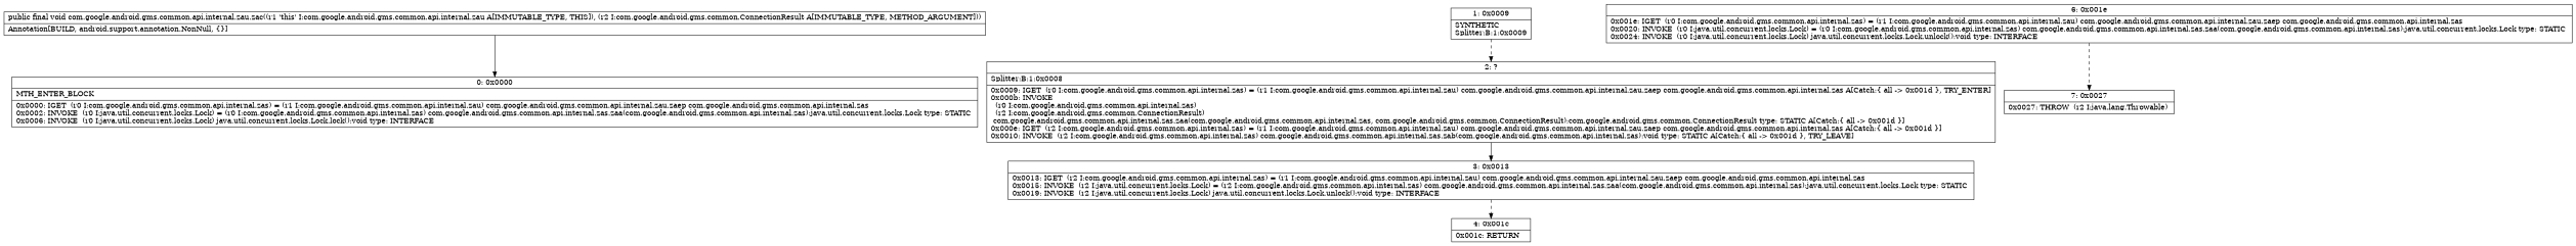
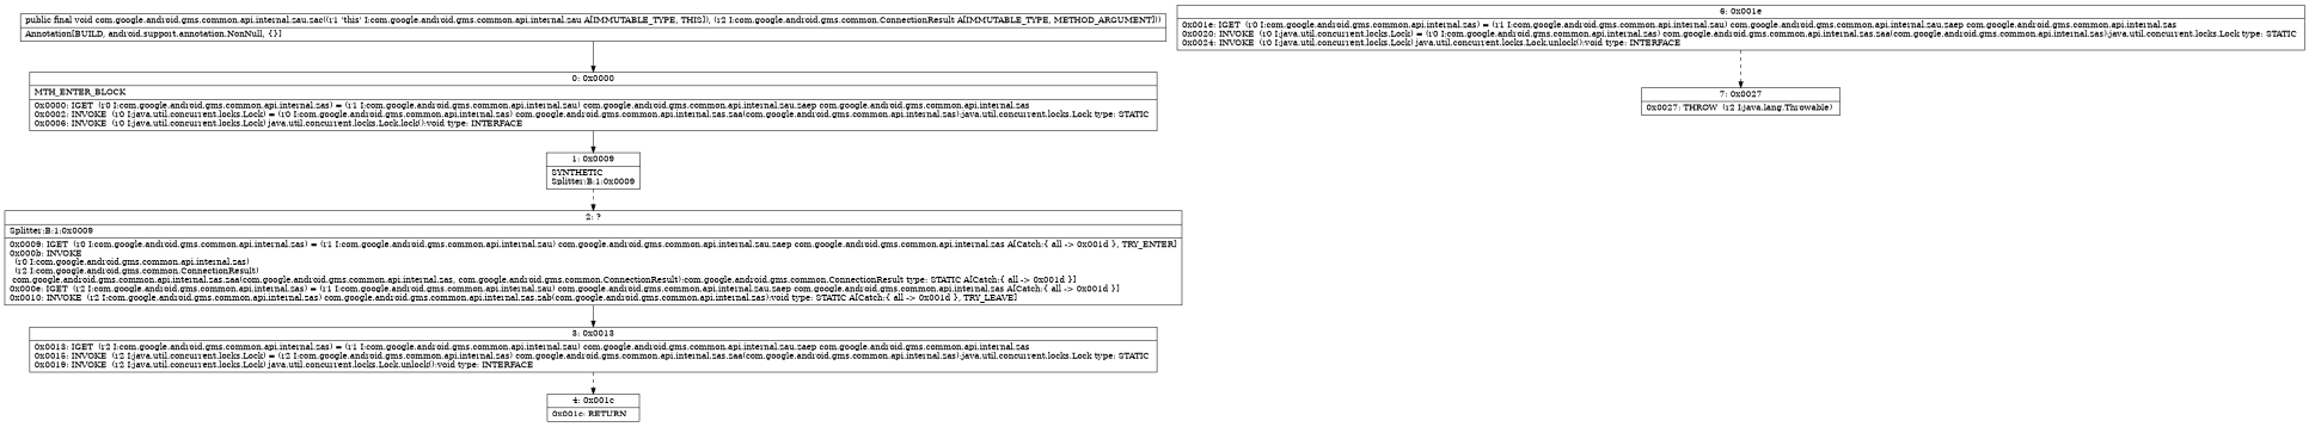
  digraph {
    node [shape=record]
    edge [style=solid]
    n1 [label="{0\:\ 0x0000|MTH_ENTER_BLOCK\l|0x0000: IGET  (r0 I:com.google.android.gms.common.api.internal.zas) = (r1 I:com.google.android.gms.common.api.internal.zau) com.google.android.gms.common.api.internal.zau.zaep com.google.android.gms.common.api.internal.zas \l0x0002: INVOKE  (r0 I:java.util.concurrent.locks.Lock) = (r0 I:com.google.android.gms.common.api.internal.zas) com.google.android.gms.common.api.internal.zas.zaa(com.google.android.gms.common.api.internal.zas):java.util.concurrent.locks.Lock type: STATIC \l0x0006: INVOKE  (r0 I:java.util.concurrent.locks.Lock) java.util.concurrent.locks.Lock.lock():void type: INTERFACE \l}"]
    n2 [label="{1\:\ 0x0009|SYNTHETIC\lSplitter:B:1:0x0009\l}"]
-   n3 [label="{2\:\ ?|Splitter:B:1:0x0008\l|0x0009: IGET  (r0 I:com.google.android.gms.common.api.internal.zas) = (r1 I:com.google.android.gms.common.api.internal.zau) com.google.android.gms.common.api.internal.zau.zaep com.google.android.gms.common.api.internal.zas A[Catch:\{ all \-\> 0x001d \}, TRY_ENTER]\l0x000b: INVOKE  \l  (r0 I:com.google.android.gms.common.api.internal.zas)\l  (r2 I:com.google.android.gms.common.ConnectionResult)\l com.google.android.gms.common.api.internal.zas.zaa(com.google.android.gms.common.api.internal.zas, com.google.android.gms.common.ConnectionResult):com.google.android.gms.common.ConnectionResult type: STATIC A[Catch:\{ all \-\> 0x001d \}]\l0x000e: IGET  (r2 I:com.google.android.gms.common.api.internal.zas) = (r1 I:com.google.android.gms.common.api.internal.zau) com.google.android.gms.common.api.internal.zau.zaep com.google.android.gms.common.api.internal.zas A[Catch:\{ all \-\> 0x001d \}]\l0x0010: INVOKE  (r2 I:com.google.android.gms.common.api.internal.zas) com.google.android.gms.common.api.internal.zas.zab(com.google.android.gms.common.api.internal.zas):void type: STATIC A[Catch:\{ all \-\> 0x001d \}, TRY_LEAVE]\l}"]
+   n3 [label="{2\:\ ?|Splitter:B:1:0x0009\l|0x0009: IGET  (r0 I:com.google.android.gms.common.api.internal.zas) = (r1 I:com.google.android.gms.common.api.internal.zau) com.google.android.gms.common.api.internal.zau.zaep com.google.android.gms.common.api.internal.zas A[Catch:\{ all \-\> 0x001d \}, TRY_ENTER]\l0x000b: INVOKE  \l  (r0 I:com.google.android.gms.common.api.internal.zas)\l  (r2 I:com.google.android.gms.common.ConnectionResult)\l com.google.android.gms.common.api.internal.zas.zaa(com.google.android.gms.common.api.internal.zas, com.google.android.gms.common.ConnectionResult):com.google.android.gms.common.ConnectionResult type: STATIC A[Catch:\{ all \-\> 0x001d \}]\l0x000e: IGET  (r2 I:com.google.android.gms.common.api.internal.zas) = (r1 I:com.google.android.gms.common.api.internal.zau) com.google.android.gms.common.api.internal.zau.zaep com.google.android.gms.common.api.internal.zas A[Catch:\{ all \-\> 0x001d \}]\l0x0010: INVOKE  (r2 I:com.google.android.gms.common.api.internal.zas) com.google.android.gms.common.api.internal.zas.zab(com.google.android.gms.common.api.internal.zas):void type: STATIC A[Catch:\{ all \-\> 0x001d \}, TRY_LEAVE]\l}"]
    n4 [label="{3\:\ 0x0013|0x0013: IGET  (r2 I:com.google.android.gms.common.api.internal.zas) = (r1 I:com.google.android.gms.common.api.internal.zau) com.google.android.gms.common.api.internal.zau.zaep com.google.android.gms.common.api.internal.zas \l0x0015: INVOKE  (r2 I:java.util.concurrent.locks.Lock) = (r2 I:com.google.android.gms.common.api.internal.zas) com.google.android.gms.common.api.internal.zas.zaa(com.google.android.gms.common.api.internal.zas):java.util.concurrent.locks.Lock type: STATIC \l0x0019: INVOKE  (r2 I:java.util.concurrent.locks.Lock) java.util.concurrent.locks.Lock.unlock():void type: INTERFACE \l}"]
    n5 [label="{4\:\ 0x001c|0x001c: RETURN   \l}"]
    n6 [label="{6\:\ 0x001e|0x001e: IGET  (r0 I:com.google.android.gms.common.api.internal.zas) = (r1 I:com.google.android.gms.common.api.internal.zau) com.google.android.gms.common.api.internal.zau.zaep com.google.android.gms.common.api.internal.zas \l0x0020: INVOKE  (r0 I:java.util.concurrent.locks.Lock) = (r0 I:com.google.android.gms.common.api.internal.zas) com.google.android.gms.common.api.internal.zas.zaa(com.google.android.gms.common.api.internal.zas):java.util.concurrent.locks.Lock type: STATIC \l0x0024: INVOKE  (r0 I:java.util.concurrent.locks.Lock) java.util.concurrent.locks.Lock.unlock():void type: INTERFACE \l}"]
    n7 [label="{7\:\ 0x0027|0x0027: THROW  (r2 I:java.lang.Throwable) \l}"]
    n8 [label="{public final void com.google.android.gms.common.api.internal.zau.zac((r1 'this' I:com.google.android.gms.common.api.internal.zau A[IMMUTABLE_TYPE, THIS]), (r2 I:com.google.android.gms.common.ConnectionResult A[IMMUTABLE_TYPE, METHOD_ARGUMENT]))  | Annotation[BUILD, android.support.annotation.NonNull, \{\}]\l}"]
+   n1 -> n2
    n2 -> n3 [style=dashed]
    n3 -> n4
    n4 -> n5 [style=dashed]
    n6 -> n7 [style=dashed]
    n8 -> n1
  }
